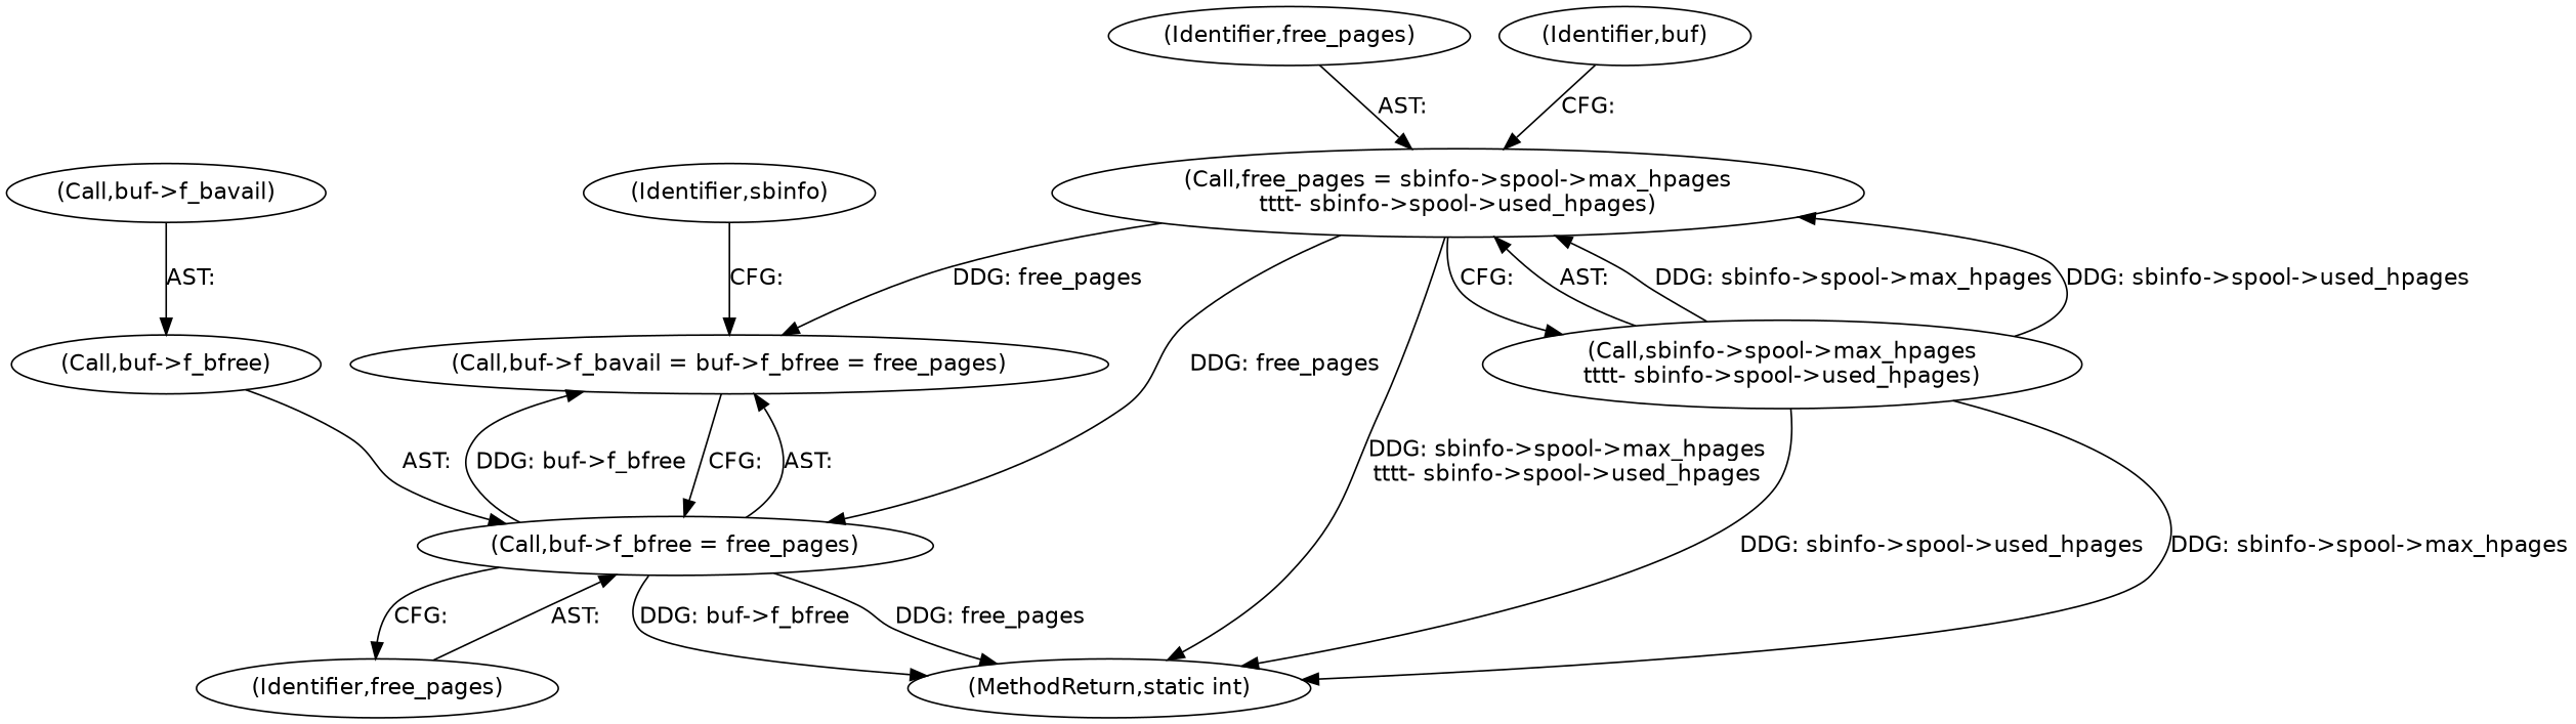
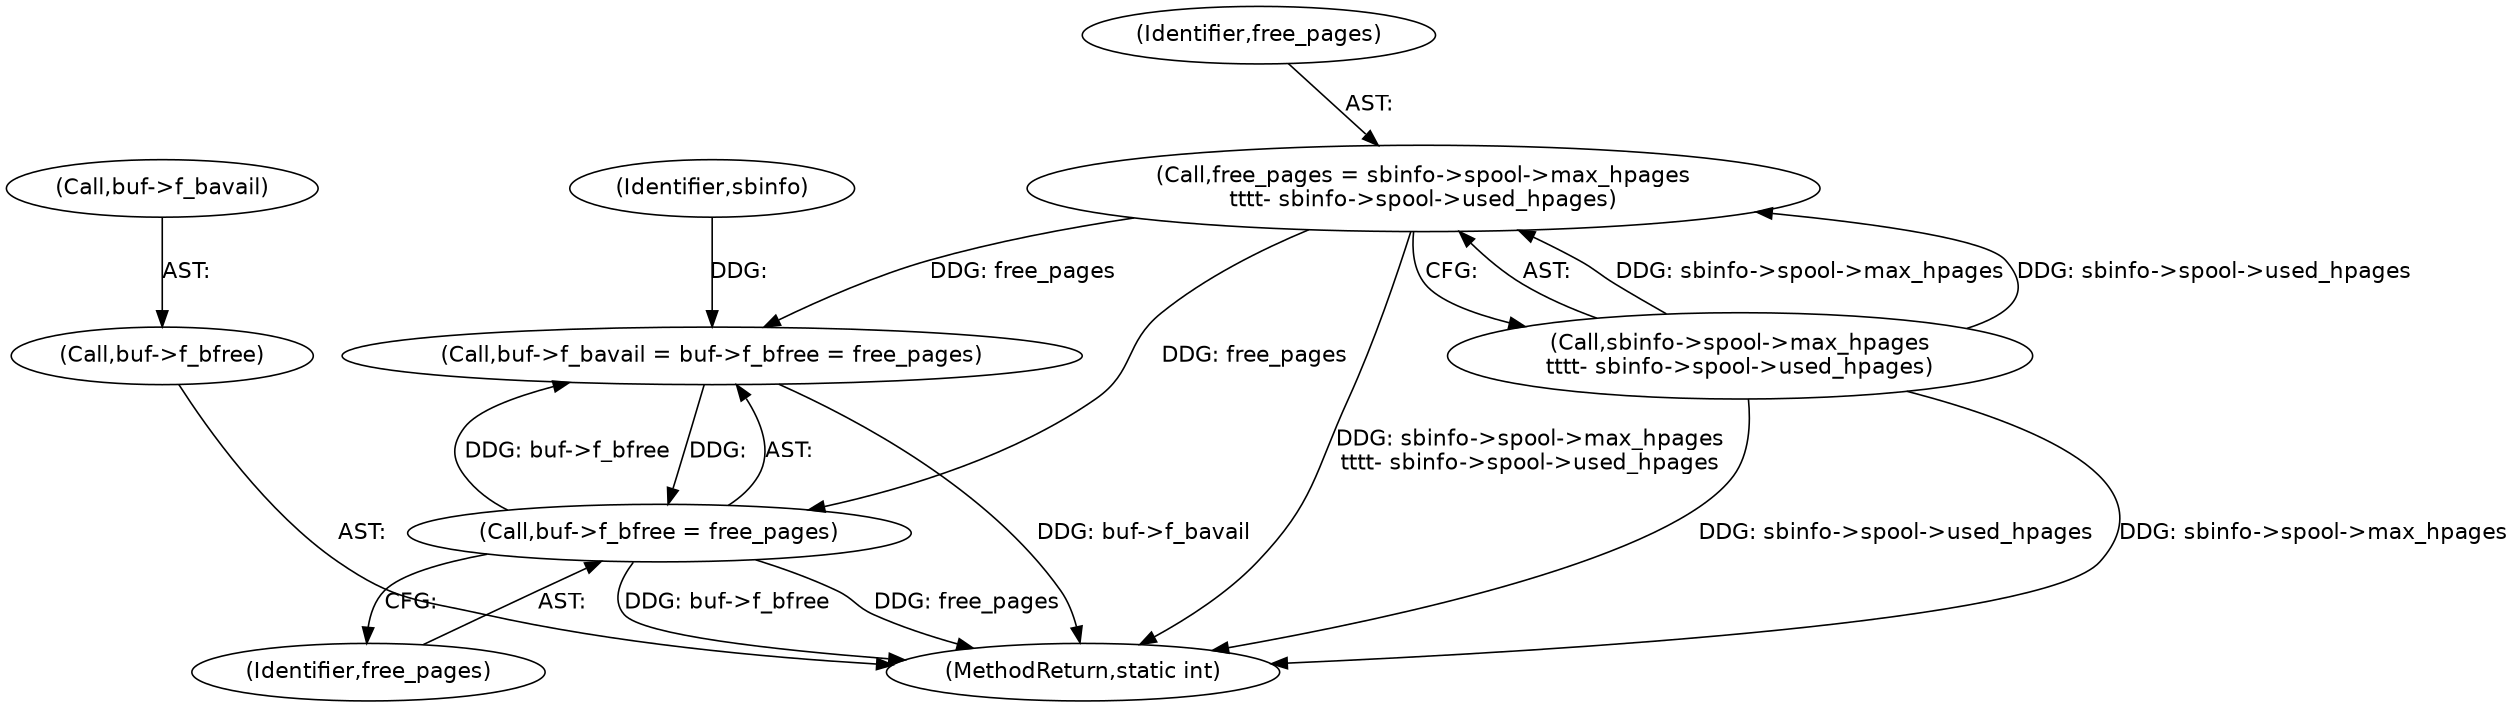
  digraph {
    fontname="DejaVu Sans"
    node [fontname="DejaVu Sans"]
    edge [fontname="DejaVu Sans"]
    n1 [label="(Call,buf->f_bavail = buf->f_bfree = free_pages)"]
    n2 [label="(Call,buf->f_bfree = free_pages)"]
    n3 [label="(MethodReturn,static int)"]
    n4 [label="(Identifier,free_pages)"]
    n5 [label="(Call,free_pages = sbinfo->spool->max_hpages\n\t\t\t\t- sbinfo->spool->used_hpages)"]
    n6 [label="(Call,sbinfo->spool->max_hpages\n\t\t\t\t- sbinfo->spool->used_hpages)"]
    n7 [label="(Identifier,free_pages)"]
    n8 [label="(Identifier,sbinfo)"]
    n9 [label="(Call,buf->f_bavail)"]
    n10 [label="(Call,buf->f_bfree)"]
-   n11 [label="(Identifier,buf)"]
-   n1 -> n2 [label="CFG: "]
+   n1 -> n2 [label="DDG: "]
+   n1 -> n3 [label="DDG: buf->f_bavail"]
    n2 -> n1 [label="AST: "]
    n2 -> n1 [label="DDG: buf->f_bfree"]
    n2 -> n3 [label="DDG: free_pages"]
    n2 -> n3 [label="DDG: buf->f_bfree"]
    n2 -> n4 [label="CFG: "]
    n4 -> n2 [label="AST: "]
    n5 -> n1 [label="DDG: free_pages"]
    n5 -> n2 [label="DDG: free_pages"]
    n5 -> n3 [label="DDG: sbinfo->spool->max_hpages\n\t\t\t\t- sbinfo->spool->used_hpages"]
    n5 -> n6 [label="CFG: "]
    n6 -> n3 [label="DDG: sbinfo->spool->used_hpages"]
    n6 -> n3 [label="DDG: sbinfo->spool->max_hpages"]
    n6 -> n5 [label="AST: "]
    n6 -> n5 [label="DDG: sbinfo->spool->max_hpages"]
    n6 -> n5 [label="DDG: sbinfo->spool->used_hpages"]
    n7 -> n5 [label="AST: "]
-   n8 -> n1 [label="CFG: "]
+   n8 -> n1 [label="DDG: "]
    n9 -> n10 [label="AST: "]
-   n10 -> n2 [label="AST: "]
-   n11 -> n5 [label="CFG: "]
+   n10 -> n3 [label="AST: "]
  }
